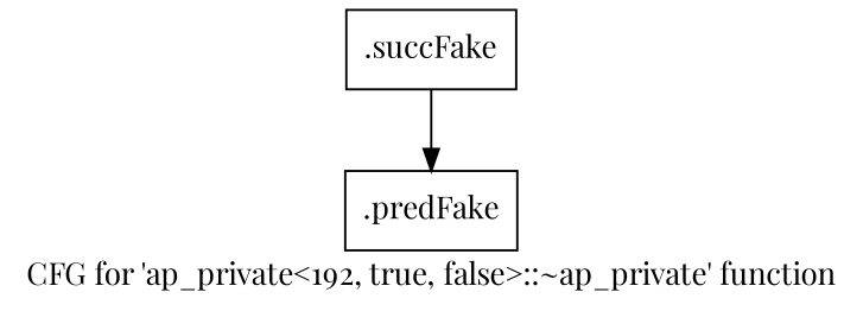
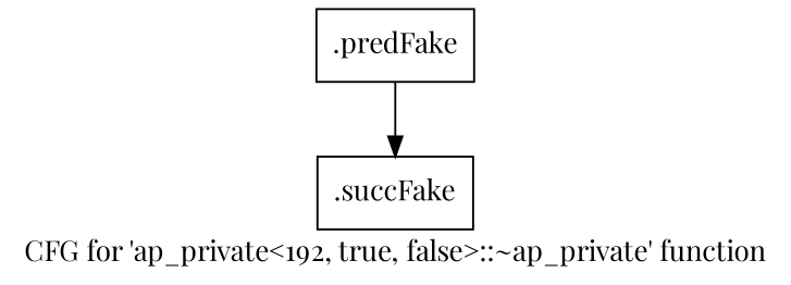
  digraph {
    label="CFG for 'ap_private\<192, true, false\>::~ap_private' function"
    fontname="Playfair Display"
    node [shape=record fontname="Playfair Display"]
    n1 [label="{.predFake}"]
    n2 [filename="/mnt/xilinx/Vitis_HLS/2021.2/include/etc/ap_private.h" label="{.succFake}" linenumber=3442]
-   n2 -> n1 [execusionnum=2 filename="/mnt/xilinx/Vitis_HLS/2021.2/include/etc/ap_private.h" fontname="Playfair Display"]
+   n1 -> n2 [execusionnum=2 filename="/mnt/xilinx/Vitis_HLS/2021.2/include/etc/ap_private.h" fontname="Playfair Display"]
  }
